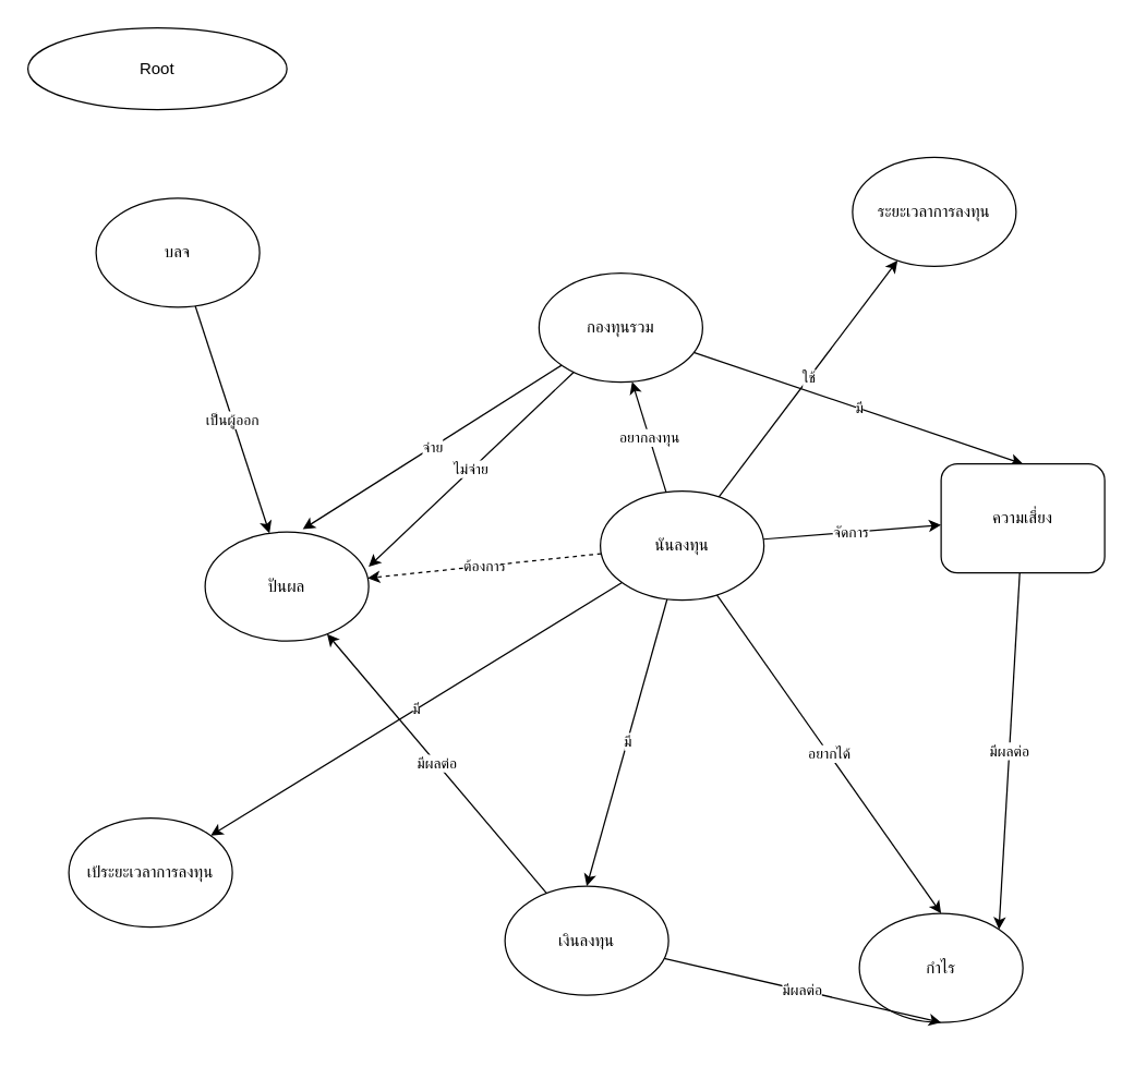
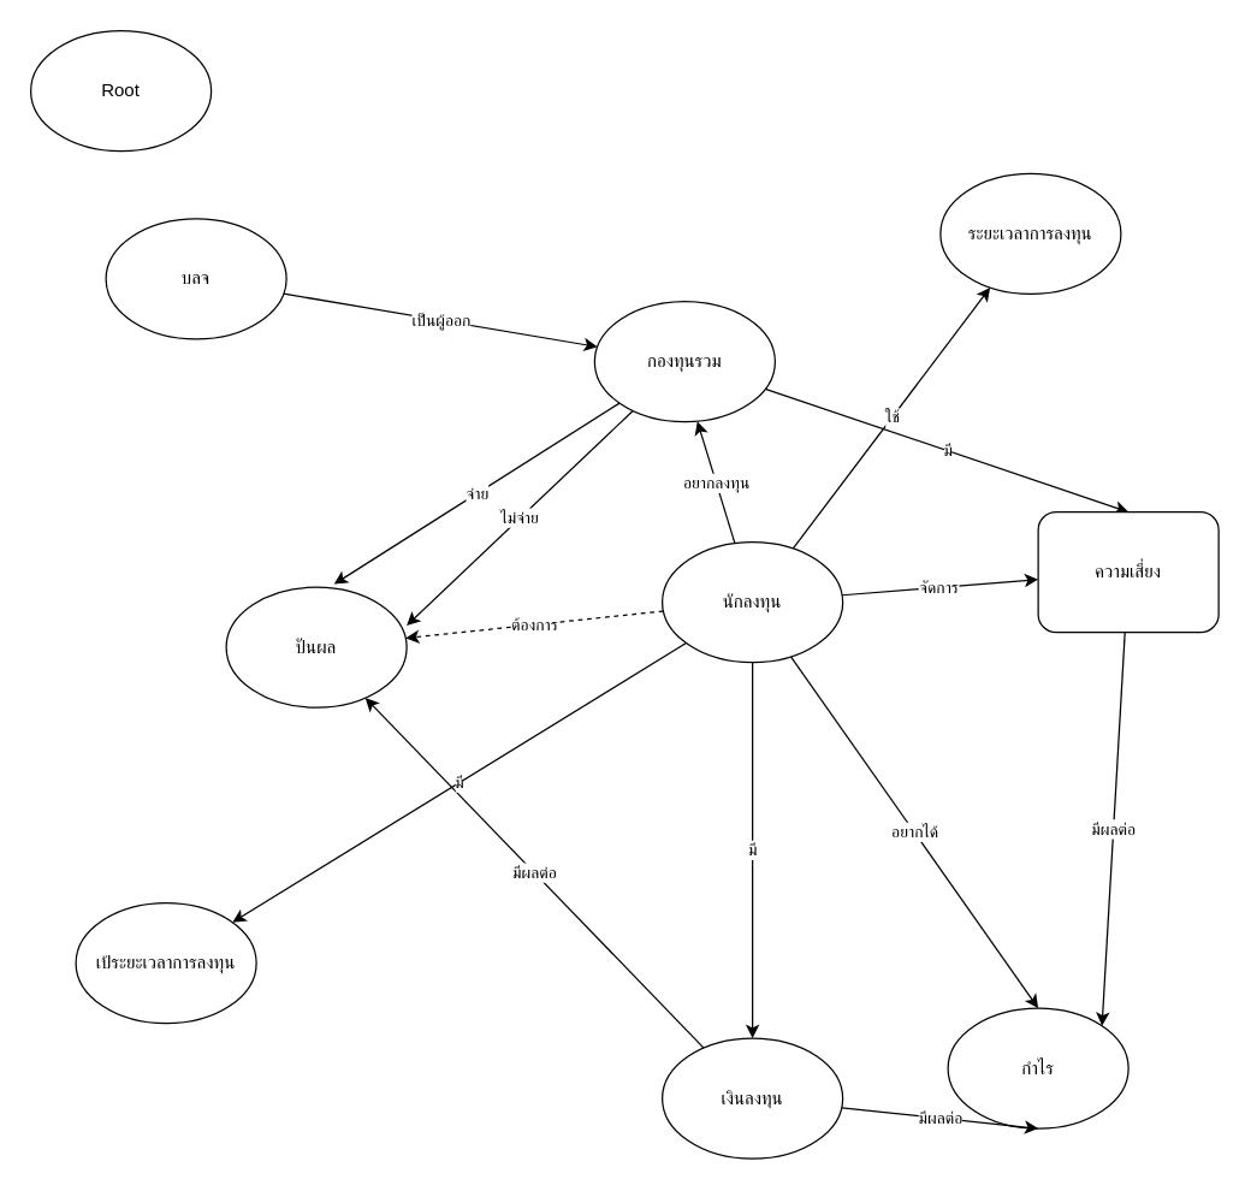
  <mxCell id="0" />
  <mxCell id="1" parent="0" />
- <mxCell id="2" value="Root" style="ellipse;whiteSpace=wrap;html=1;" vertex="1" parent="1"><mxGeometry x="20" y="20" width="190" height="60" as="geometry" /></mxCell>
+ <mxCell id="2" value="Root" style="ellipse;whiteSpace=wrap;html=1;" vertex="1" parent="1"><mxGeometry x="20" y="20" width="120" height="80" as="geometry" /></mxCell>
  <mxCell id="3" value="จ่าย" style="edgeStyle=none;rounded=0;orthogonalLoop=1;jettySize=auto;html=1;entryX=0.597;entryY=-0.025;entryDx=0;entryDy=0;entryPerimeter=0;" edge="1" parent="1" source="6" target="23"><mxGeometry relative="1" as="geometry" /></mxCell>
  <mxCell id="4" value="ไม่จ่าย" style="edgeStyle=none;rounded=0;orthogonalLoop=1;jettySize=auto;html=1;entryX=1;entryY=0.319;entryDx=0;entryDy=0;entryPerimeter=0;" edge="1" parent="1" source="6" target="23"><mxGeometry relative="1" as="geometry" /></mxCell>
  <mxCell id="5" value="มี" style="edgeStyle=none;rounded=0;orthogonalLoop=1;jettySize=auto;html=1;entryX=0.5;entryY=0;entryDx=0;entryDy=0;" edge="1" parent="1" source="6" target="13"><mxGeometry relative="1" as="geometry" /></mxCell>
  <mxCell id="6" value="กองทุนรวม" style="ellipse;whiteSpace=wrap;html=1;" vertex="1" parent="1"><mxGeometry x="395" y="200" width="120" height="80" as="geometry" /></mxCell>
  <mxCell id="7" value="กำไร" style="ellipse;whiteSpace=wrap;html=1;" vertex="1" parent="1"><mxGeometry x="630" y="670" width="120" height="80" as="geometry" /></mxCell>
  <mxCell id="8" value="มีผลต่อ" style="edgeStyle=none;rounded=0;orthogonalLoop=1;jettySize=auto;html=1;entryX=0.5;entryY=1;entryDx=0;entryDy=0;" edge="1" parent="1" source="10" target="7"><mxGeometry relative="1" as="geometry" /></mxCell>
  <mxCell id="9" value="มีผลต่อ" style="edgeStyle=none;rounded=0;orthogonalLoop=1;jettySize=auto;html=1;" edge="1" parent="1" source="10" target="23"><mxGeometry relative="1" as="geometry" /></mxCell>
- <mxCell id="10" value="เงินลงทุน" style="ellipse;whiteSpace=wrap;html=1;" vertex="1" parent="1"><mxGeometry x="370" y="650" width="120" height="80" as="geometry" /></mxCell>
+ <mxCell id="10" value="เงินลงทุน" style="ellipse;whiteSpace=wrap;html=1;" vertex="1" parent="1"><mxGeometry x="440" y="690" width="120" height="80" as="geometry" /></mxCell>
  <mxCell id="11" value="ระยะเวลาการลงทุน" style="ellipse;whiteSpace=wrap;html=1;" vertex="1" parent="1"><mxGeometry x="625" y="115" width="120" height="80" as="geometry" /></mxCell>
  <mxCell id="12" value="มีผลต่อ" style="edgeStyle=none;rounded=0;orthogonalLoop=1;jettySize=auto;html=1;entryX=1;entryY=0;entryDx=0;entryDy=0;" edge="1" parent="1" source="13" target="7"><mxGeometry relative="1" as="geometry" /></mxCell>
  <mxCell id="13" value="ความเสี่ยง" style="whiteSpace=wrap;html=1;rounded=1;" vertex="1" parent="1"><mxGeometry x="690" y="340" width="120" height="80" as="geometry" /></mxCell>
  <mxCell id="14" value="เป้ระยะเวลาการลงทุน" style="ellipse;whiteSpace=wrap;html=1;" vertex="1" parent="1"><mxGeometry x="50" y="600" width="120" height="80" as="geometry" /></mxCell>
  <mxCell id="15" value="ต้องการ" style="rounded=0;orthogonalLoop=1;jettySize=auto;html=1;dashed=1;" edge="1" parent="1" source="22" target="23"><mxGeometry relative="1" as="geometry" /></mxCell>
  <mxCell id="16" value="อยากได้" style="edgeStyle=none;rounded=0;orthogonalLoop=1;jettySize=auto;html=1;entryX=0.5;entryY=0;entryDx=0;entryDy=0;" edge="1" parent="1" source="22" target="7"><mxGeometry relative="1" as="geometry" /></mxCell>
  <mxCell id="17" value="มี" style="edgeStyle=none;rounded=0;orthogonalLoop=1;jettySize=auto;html=1;entryX=0.5;entryY=0;entryDx=0;entryDy=0;" edge="1" parent="1" source="22" target="10"><mxGeometry relative="1" as="geometry" /></mxCell>
  <mxCell id="18" value="มี" style="edgeStyle=none;rounded=0;orthogonalLoop=1;jettySize=auto;html=1;" edge="1" parent="1" source="22" target="14"><mxGeometry relative="1" as="geometry" /></mxCell>
  <mxCell id="19" value="จัดการ" style="edgeStyle=none;rounded=0;orthogonalLoop=1;jettySize=auto;html=1;" edge="1" parent="1" source="22" target="13"><mxGeometry relative="1" as="geometry" /></mxCell>
  <mxCell id="20" value="ใช้" style="edgeStyle=none;rounded=0;orthogonalLoop=1;jettySize=auto;html=1;" edge="1" parent="1" source="22" target="11"><mxGeometry relative="1" as="geometry" /></mxCell>
  <mxCell id="21" value="อยากลงทุน" style="edgeStyle=none;rounded=0;orthogonalLoop=1;jettySize=auto;html=1;entryX=0.569;entryY=0.996;entryDx=0;entryDy=0;entryPerimeter=0;" edge="1" parent="1" source="22" target="6"><mxGeometry relative="1" as="geometry" /></mxCell>
- <mxCell id="22" value="นันลงทุน" style="ellipse;whiteSpace=wrap;html=1;" vertex="1" parent="1"><mxGeometry x="440" y="360" width="120" height="80" as="geometry" /></mxCell>
+ <mxCell id="22" value="นักลงทุน" style="ellipse;whiteSpace=wrap;html=1;" vertex="1" parent="1"><mxGeometry x="440" y="360" width="120" height="80" as="geometry" /></mxCell>
  <mxCell id="23" value="ปันผล" style="ellipse;whiteSpace=wrap;html=1;" vertex="1" parent="1"><mxGeometry x="150" y="390" width="120" height="80" as="geometry" /></mxCell>
- <mxCell id="24" value="เป็นผู้ออก" style="edgeStyle=none;rounded=0;orthogonalLoop=1;jettySize=auto;html=1;" edge="1" parent="1" source="25" target="23"><mxGeometry relative="1" as="geometry" /></mxCell>
+ <mxCell id="24" value="เป็นผู้ออก" style="edgeStyle=none;rounded=0;orthogonalLoop=1;jettySize=auto;html=1;" edge="1" parent="1" source="25" target="6"><mxGeometry relative="1" as="geometry" /></mxCell>
  <mxCell id="25" value="บลจ" style="ellipse;whiteSpace=wrap;html=1;" vertex="1" parent="1"><mxGeometry x="70" y="145" width="120" height="80" as="geometry" /></mxCell>
